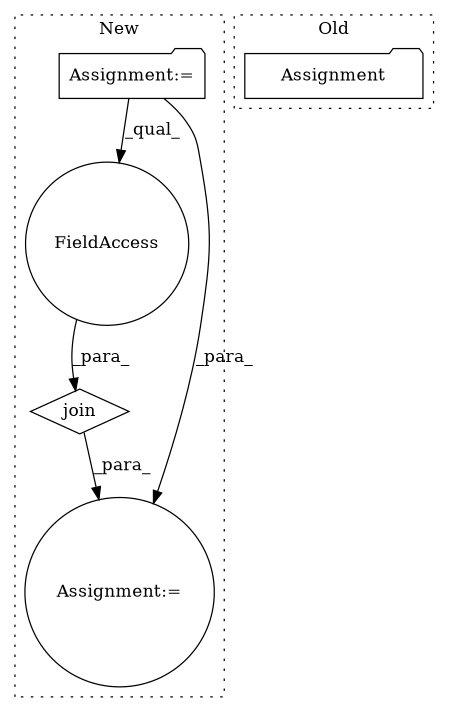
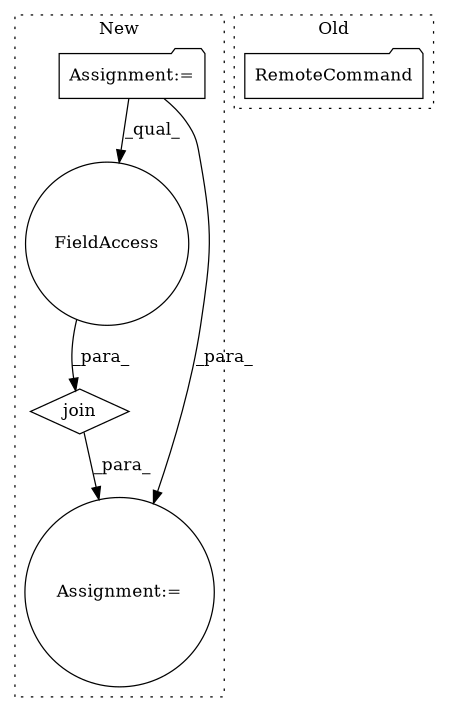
  digraph {
    node [a=32 shape=circle]
    n1 [l="5,1" label=join s="2046,2075" shape=diamond]
    n2 [a=22 l=7 label=FieldAccess s=2038]
    n3 [a=7 l=2 label="Assignment:=" s=1654 shape=folder]
    n4 [a=7 l=1 label="Assignment:=" s=1959]
-   n5 [l="14,1" label=Assignment s="5207,5279" shape=folder]
+   n5 [l="14,1" label=RemoteCommand s="5207,5279" shape=folder]
    subgraph cluster_1 {
      label=New
      style=dotted
      n1
      n2
      n3
      n4
    }
    subgraph cluster_2 {
      label=Old
      style=dotted
      n5
    }
    n1 -> n4 [label=_para_]
    n2 -> n1 [label=_para_]
    n3 -> n2 [label=_qual_]
    n3 -> n4 [label=_para_]
  }
